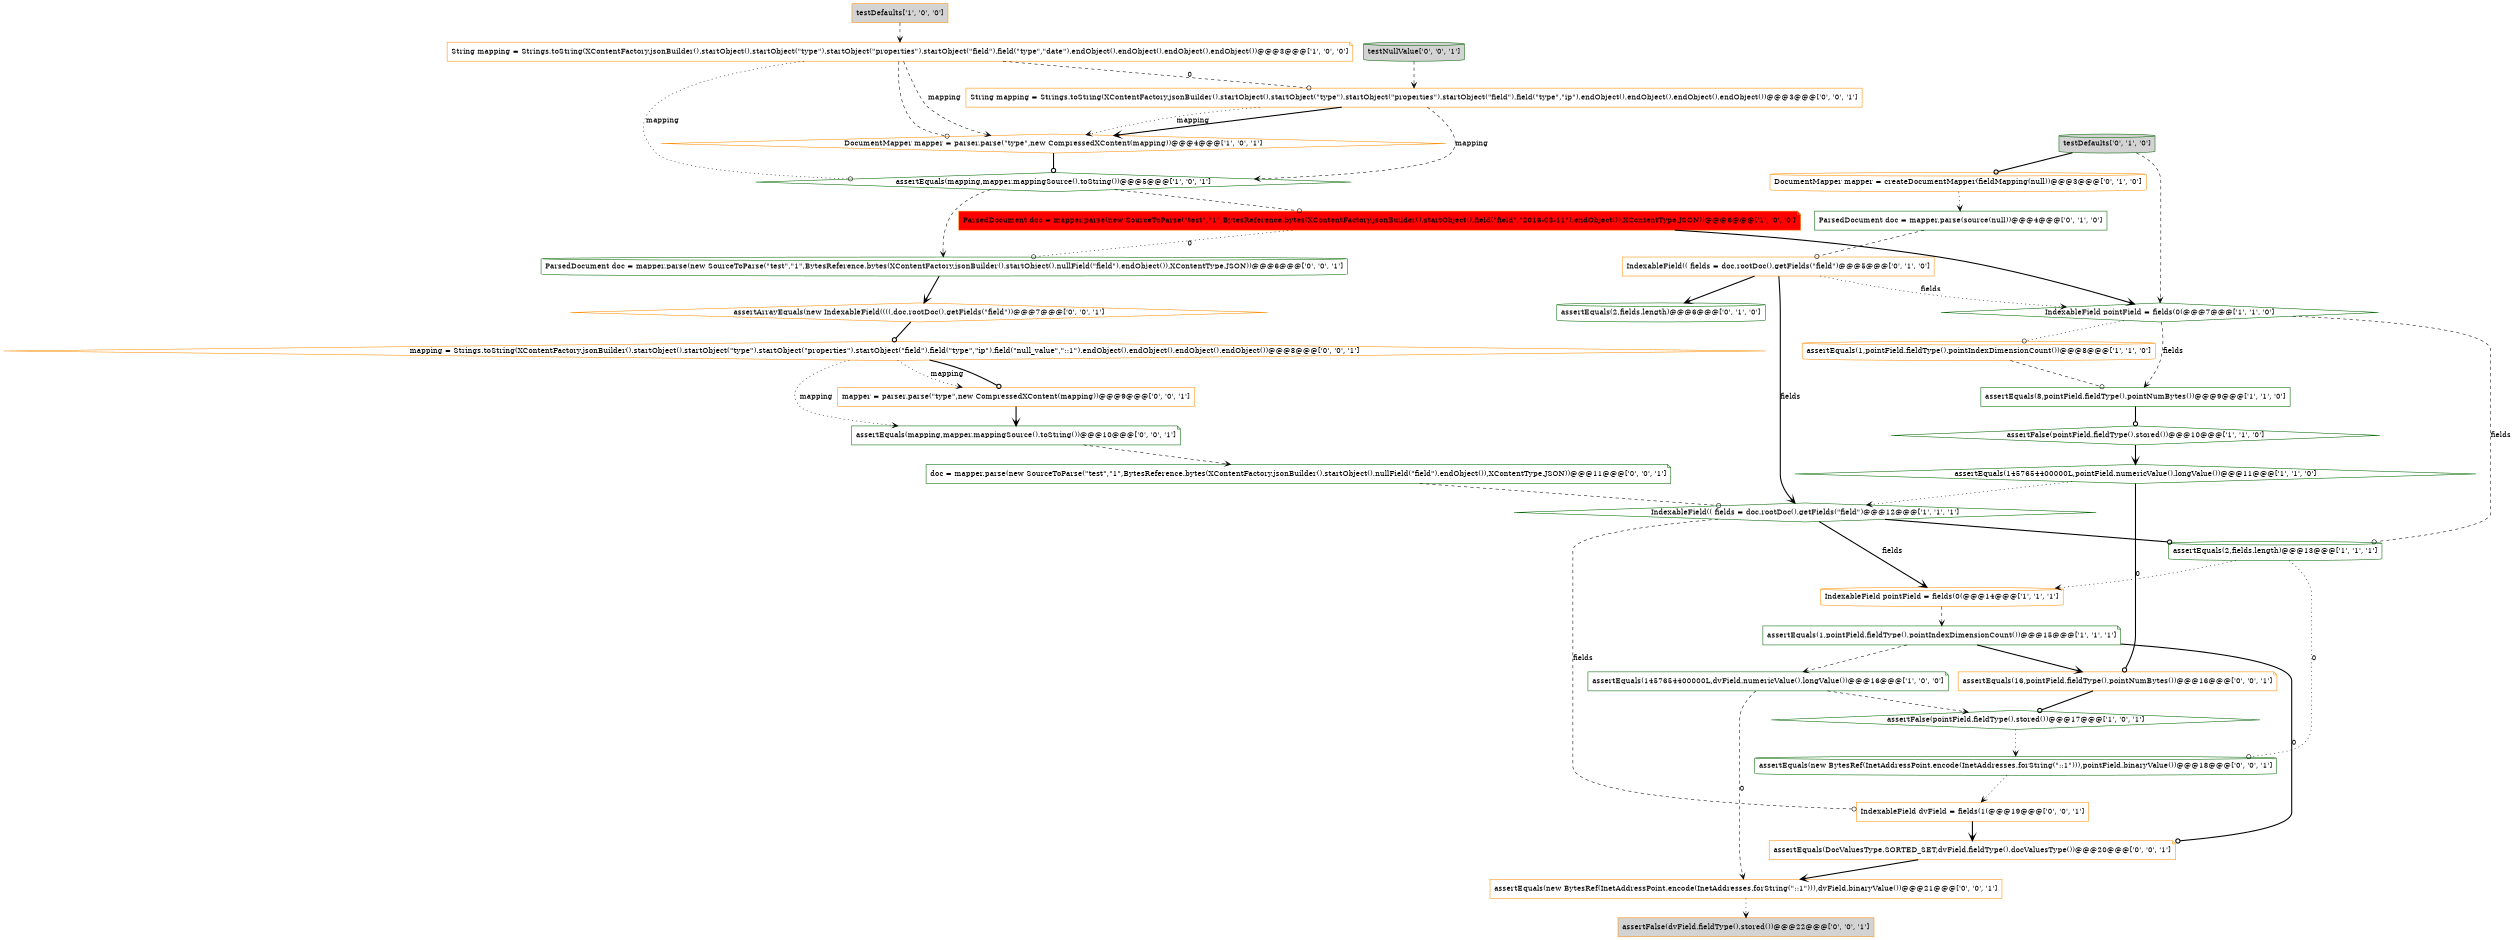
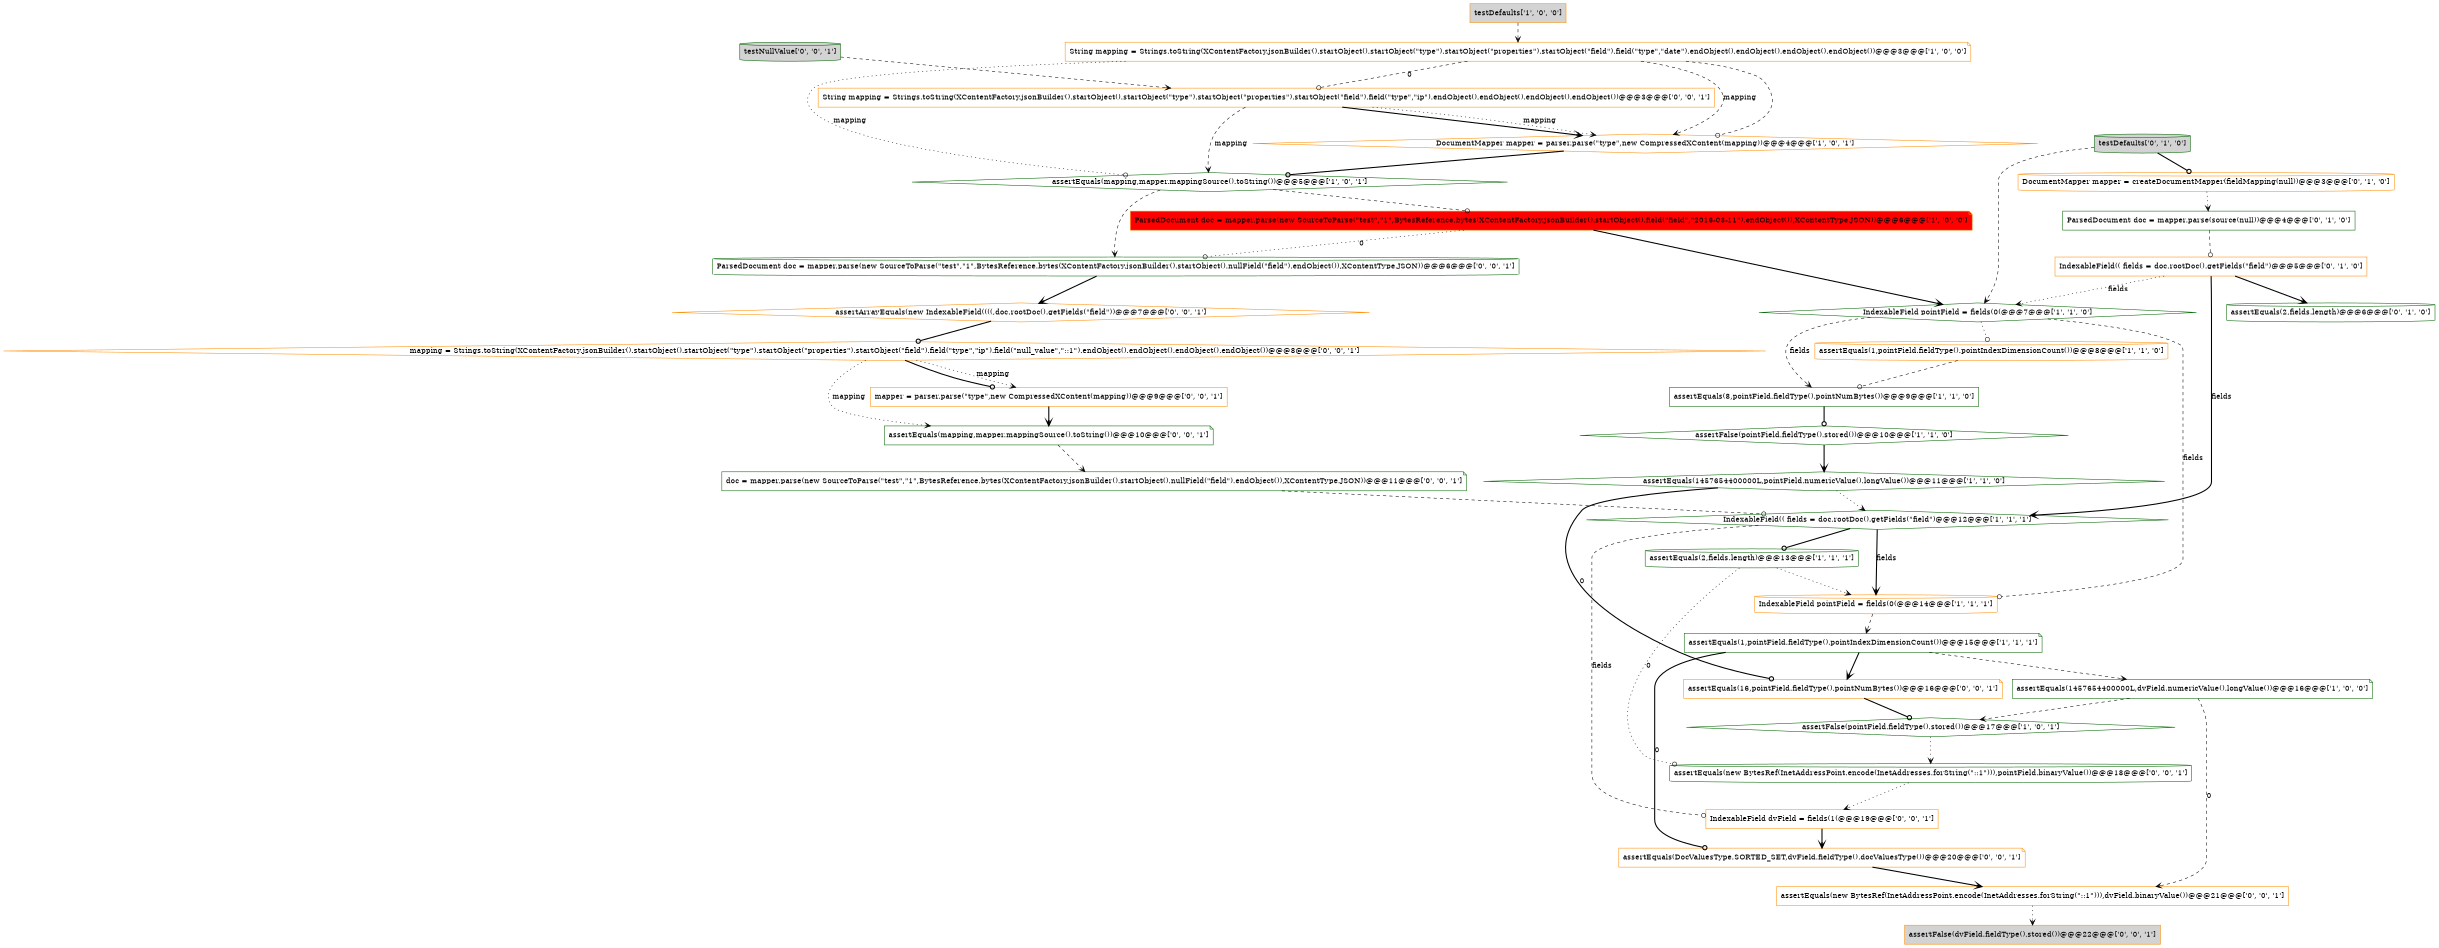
  digraph {
    node [color=darkgreen fillcolor=white shape=diamond style=filled]
    edge [arrowhead=vee style=bold]
    n1 [color=darkorange label="mapping = Strings.toString(XContentFactory.jsonBuilder().startObject().startObject(\"type\").startObject(\"properties\").startObject(\"field\").field(\"type\",\"ip\").field(\"null_value\",\"::1\").endObject().endObject().endObject().endObject())@@@8@@@['0', '0', '1']"]
    n2 [label="assertEquals(mapping,mapper.mappingSource().toString())@@@10@@@['0', '0', '1']" shape=note]
    n3 [color=darkorange label="mapper = parser.parse(\"type\",new CompressedXContent(mapping))@@@9@@@['0', '0', '1']" shape=box]
    n4 [label="doc = mapper.parse(new SourceToParse(\"test\",\"1\",BytesReference.bytes(XContentFactory.jsonBuilder().startObject().nullField(\"field\").endObject()),XContentType.JSON))@@@11@@@['0', '0', '1']" shape=note]
    n5 [label="ParsedDocument doc = mapper.parse(source(null))@@@4@@@['0', '1', '0']" shape=box]
    n6 [color=darkorange label="IndexableField(( fields = doc.rootDoc().getFields(\"field\")@@@5@@@['0', '1', '0']" shape=box]
    n7 [label="IndexableField pointField = fields(0(@@@7@@@['1', '1', '0']"]
    n8 [label="IndexableField(( fields = doc.rootDoc().getFields(\"field\")@@@12@@@['1', '1', '1']"]
    n9 [label="assertEquals(2,fields.length)@@@6@@@['0', '1', '0']" shape=cylinder]
    n10 [color=darkorange label="IndexableField pointField = fields(0(@@@14@@@['1', '1', '1']" shape=cylinder]
    n11 [label="assertEquals(8,pointField.fieldType().pointNumBytes())@@@9@@@['1', '1', '0']" shape=box]
    n12 [color=darkorange label="assertEquals(1,pointField.fieldType().pointIndexDimensionCount())@@@8@@@['1', '1', '0']" shape=cylinder]
    n13 [label="assertEquals(1,pointField.fieldType().pointIndexDimensionCount())@@@15@@@['1', '1', '1']" shape=note]
    n14 [label="assertFalse(pointField.fieldType().stored())@@@10@@@['1', '1', '0']"]
    n15 [label="ParsedDocument doc = mapper.parse(new SourceToParse(\"test\",\"1\",BytesReference.bytes(XContentFactory.jsonBuilder().startObject().nullField(\"field\").endObject()),XContentType.JSON))@@@6@@@['0', '0', '1']" shape=cylinder]
    n16 [color=darkorange label="assertArrayEquals(new IndexableField((((,doc.rootDoc().getFields(\"field\"))@@@7@@@['0', '0', '1']"]
    n17 [color=darkorange label="IndexableField dvField = fields(1(@@@19@@@['0', '0', '1']" shape=box]
    n18 [label="assertEquals(2,fields.length)@@@13@@@['1', '1', '1']" shape=cylinder]
    n19 [color=darkorange label="assertEquals(DocValuesType.SORTED_SET,dvField.fieldType().docValuesType())@@@20@@@['0', '0', '1']" shape=note]
    n20 [label="assertEquals(1457654400000L,dvField.numericValue().longValue())@@@16@@@['1', '0', '0']" shape=note]
    n21 [color=darkorange label="assertEquals(16,pointField.fieldType().pointNumBytes())@@@16@@@['0', '0', '1']" shape=note]
    n22 [color=darkorange label="assertEquals(new BytesRef(InetAddressPoint.encode(InetAddresses.forString(\"::1\"))),dvField.binaryValue())@@@21@@@['0', '0', '1']" shape=box]
    n23 [color=darkorange fillcolor=lightgray label="assertFalse(dvField.fieldType().stored())@@@22@@@['0', '0', '1']" shape=box]
    n24 [label="assertEquals(1457654400000L,pointField.numericValue().longValue())@@@11@@@['1', '1', '0']"]
    n25 [color=darkorange fillcolor=red label="ParsedDocument doc = mapper.parse(new SourceToParse(\"test\",\"1\",BytesReference.bytes(XContentFactory.jsonBuilder().startObject().field(\"field\",\"2016-03-11\").endObject()),XContentType.JSON))@@@6@@@['1', '0', '0']" shape=note]
    n26 [color=darkorange label="DocumentMapper mapper = createDocumentMapper(fieldMapping(null))@@@3@@@['0', '1', '0']" shape=cylinder]
    n27 [label="assertFalse(pointField.fieldType().stored())@@@17@@@['1', '0', '1']"]
    n28 [label="assertEquals(new BytesRef(InetAddressPoint.encode(InetAddresses.forString(\"::1\"))),pointField.binaryValue())@@@18@@@['0', '0', '1']" shape=cylinder]
    n29 [color=darkorange label="String mapping = Strings.toString(XContentFactory.jsonBuilder().startObject().startObject(\"type\").startObject(\"properties\").startObject(\"field\").field(\"type\",\"date\").endObject().endObject().endObject().endObject())@@@3@@@['1', '0', '0']" shape=note]
    n30 [color=darkorange label="String mapping = Strings.toString(XContentFactory.jsonBuilder().startObject().startObject(\"type\").startObject(\"properties\").startObject(\"field\").field(\"type\",\"ip\").endObject().endObject().endObject().endObject())@@@3@@@['0', '0', '1']" shape=box]
    n31 [color=darkorange label="DocumentMapper mapper = parser.parse(\"type\",new CompressedXContent(mapping))@@@4@@@['1', '0', '1']"]
    n32 [label="assertEquals(mapping,mapper.mappingSource().toString())@@@5@@@['1', '0', '1']"]
    n33 [fillcolor=lightgray label="testDefaults['0', '1', '0']" shape=cylinder]
    n34 [fillcolor=lightgray label="testNullValue['0', '0', '1']" shape=cylinder]
    n35 [color=darkorange fillcolor=lightgray label="testDefaults['1', '0', '0']" shape=box]
    n1 -> n2 [label=mapping style=dotted]
    n1 -> n3 [label=mapping style=dotted]
    n1 -> n3 [arrowhead=odot]
    n2 -> n4 [style=dashed]
    n3 -> n2
    n4 -> n8 [arrowhead=odot style=dashed]
    n5 -> n6 [arrowhead=odot style=dashed]
    n6 -> n7 [label=fields style=dotted]
    n6 -> n8 [label=fields]
    n6 -> n9
-   n7 -> n18 [arrowhead=odot label=fields style=dashed]
+   n7 -> n10 [arrowhead=odot label=fields style=dashed]
    n7 -> n11 [label=fields style=dashed]
    n7 -> n12 [arrowhead=odot style=dotted]
    n8 -> n10 [label=fields]
    n8 -> n17 [arrowhead=odot label=fields style=dashed]
    n8 -> n18 [arrowhead=odot]
    n10 -> n13 [style=dashed]
    n11 -> n14 [arrowhead=odot]
    n12 -> n11 [arrowhead=odot style=dashed]
    n13 -> n19 [arrowhead=odot label=0]
    n13 -> n20 [style=dashed]
    n13 -> n21
    n14 -> n24
    n15 -> n16
    n16 -> n1 [arrowhead=odot]
    n17 -> n19
    n18 -> n10 [style=dotted]
    n18 -> n28 [arrowhead=odot label=0 style=dotted]
    n19 -> n22
    n20 -> n22 [label=0 style=dashed]
    n20 -> n27 [style=dashed]
    n21 -> n27 [arrowhead=odot]
    n22 -> n23 [style=dotted]
    n24 -> n8 [style=dotted]
    n24 -> n21 [arrowhead=odot label=0]
    n25 -> n7
    n25 -> n15 [arrowhead=odot label=0 style=dotted]
    n26 -> n5 [style=dotted]
    n27 -> n28 [style=dotted]
    n28 -> n17 [style=dotted]
    n29 -> n30 [arrowhead=odot label=0 style=dashed]
    n29 -> n31 [arrowhead=odot style=dashed]
    n29 -> n31 [label=mapping style=dashed]
    n29 -> n32 [arrowhead=odot label=mapping style=dotted]
    n30 -> n31
    n30 -> n31 [label=mapping style=dotted]
    n30 -> n32 [label=mapping style=dashed]
    n31 -> n32 [arrowhead=odot]
    n32 -> n15 [style=dashed]
    n32 -> n25 [arrowhead=odot style=dashed]
    n33 -> n7 [style=dashed]
    n33 -> n26 [arrowhead=odot]
    n34 -> n30 [style=dashed]
    n35 -> n29 [style=dashed]
  }
